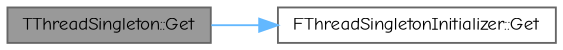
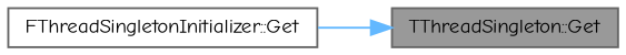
  digraph {
    rankdir=LR
    fontname="Comic Neue"
    node [fontname="Comic Neue" fontsize=10 shape=box style=filled]
    n1 [color=gray40 fillcolor=grey60 fontcolor=black height=0.2 label="TThreadSingleton::Get" width=0.4]
    n2 [color=grey40 fillcolor=white height=0.2 label="FThreadSingletonInitializer::Get" width=0.4]
-   n1 -> n2 [color=steelblue1 fontname="Comic Neue" fontsize=10 labelfontname=Helvetica labelfontsize=10 style=solid]
+   n2 -> n1 [color=steelblue1 fontname="Comic Neue" fontsize=10 labelfontname=Helvetica labelfontsize=10 style=solid]
  }
